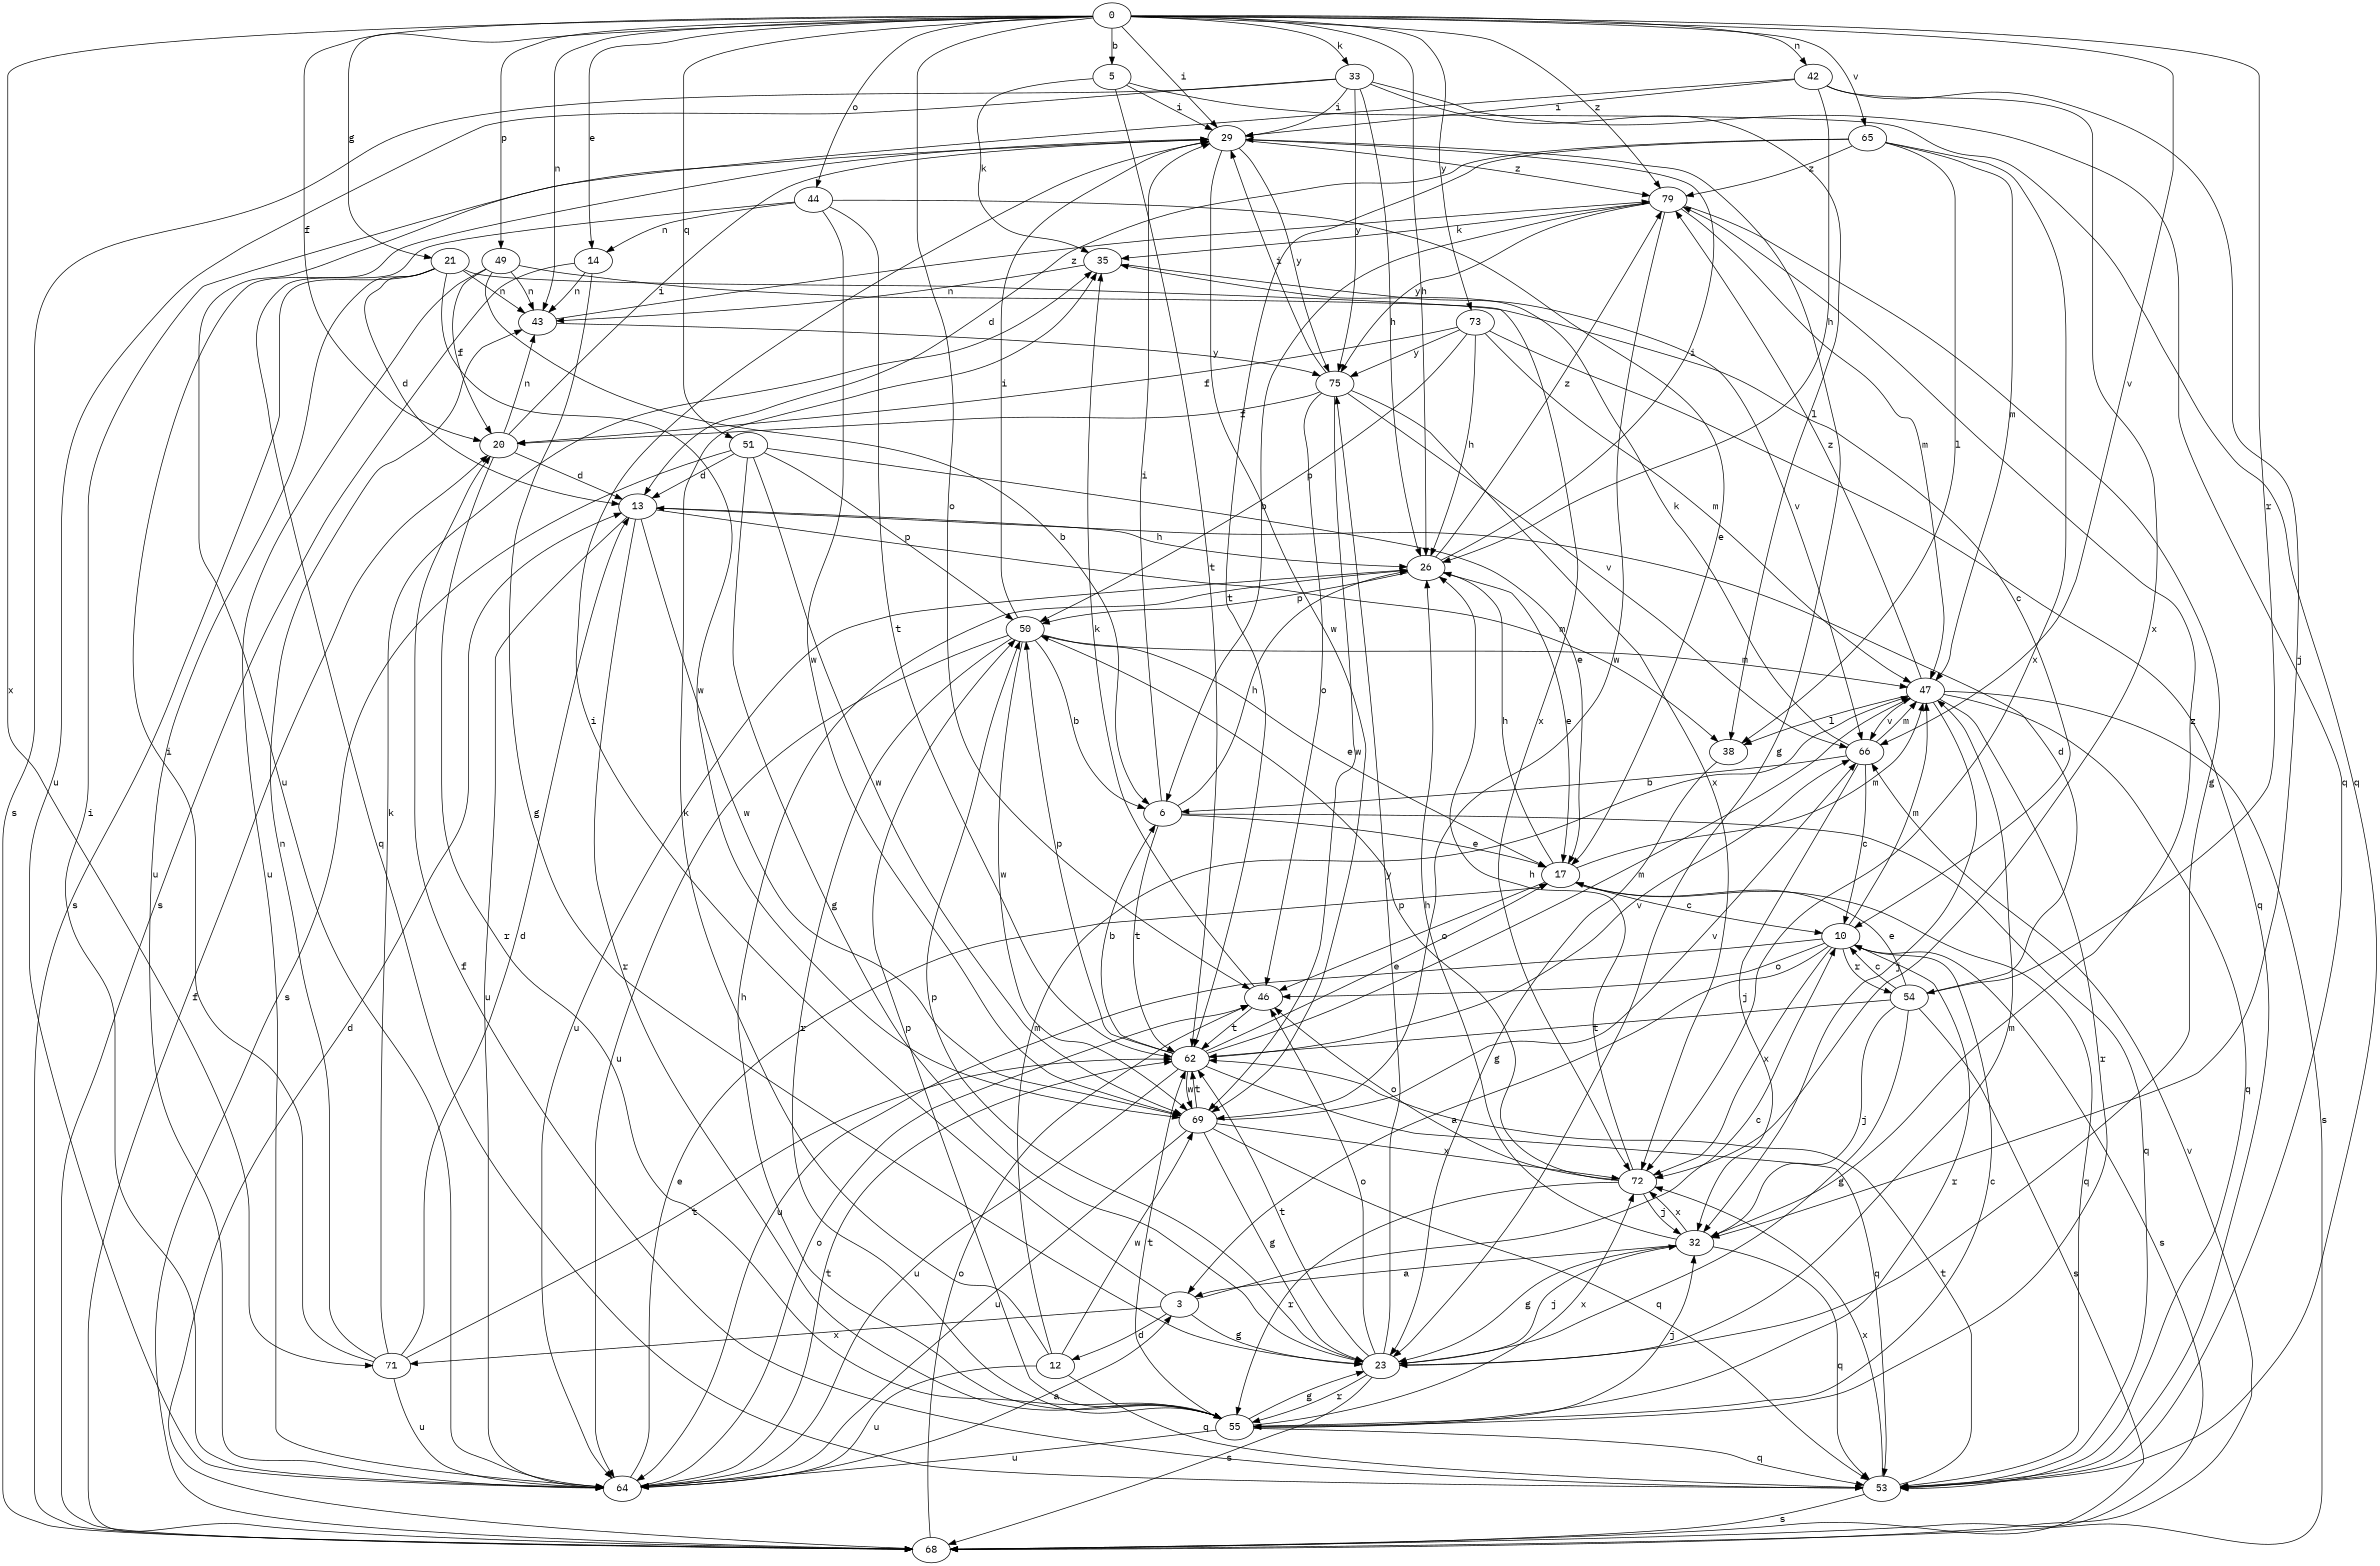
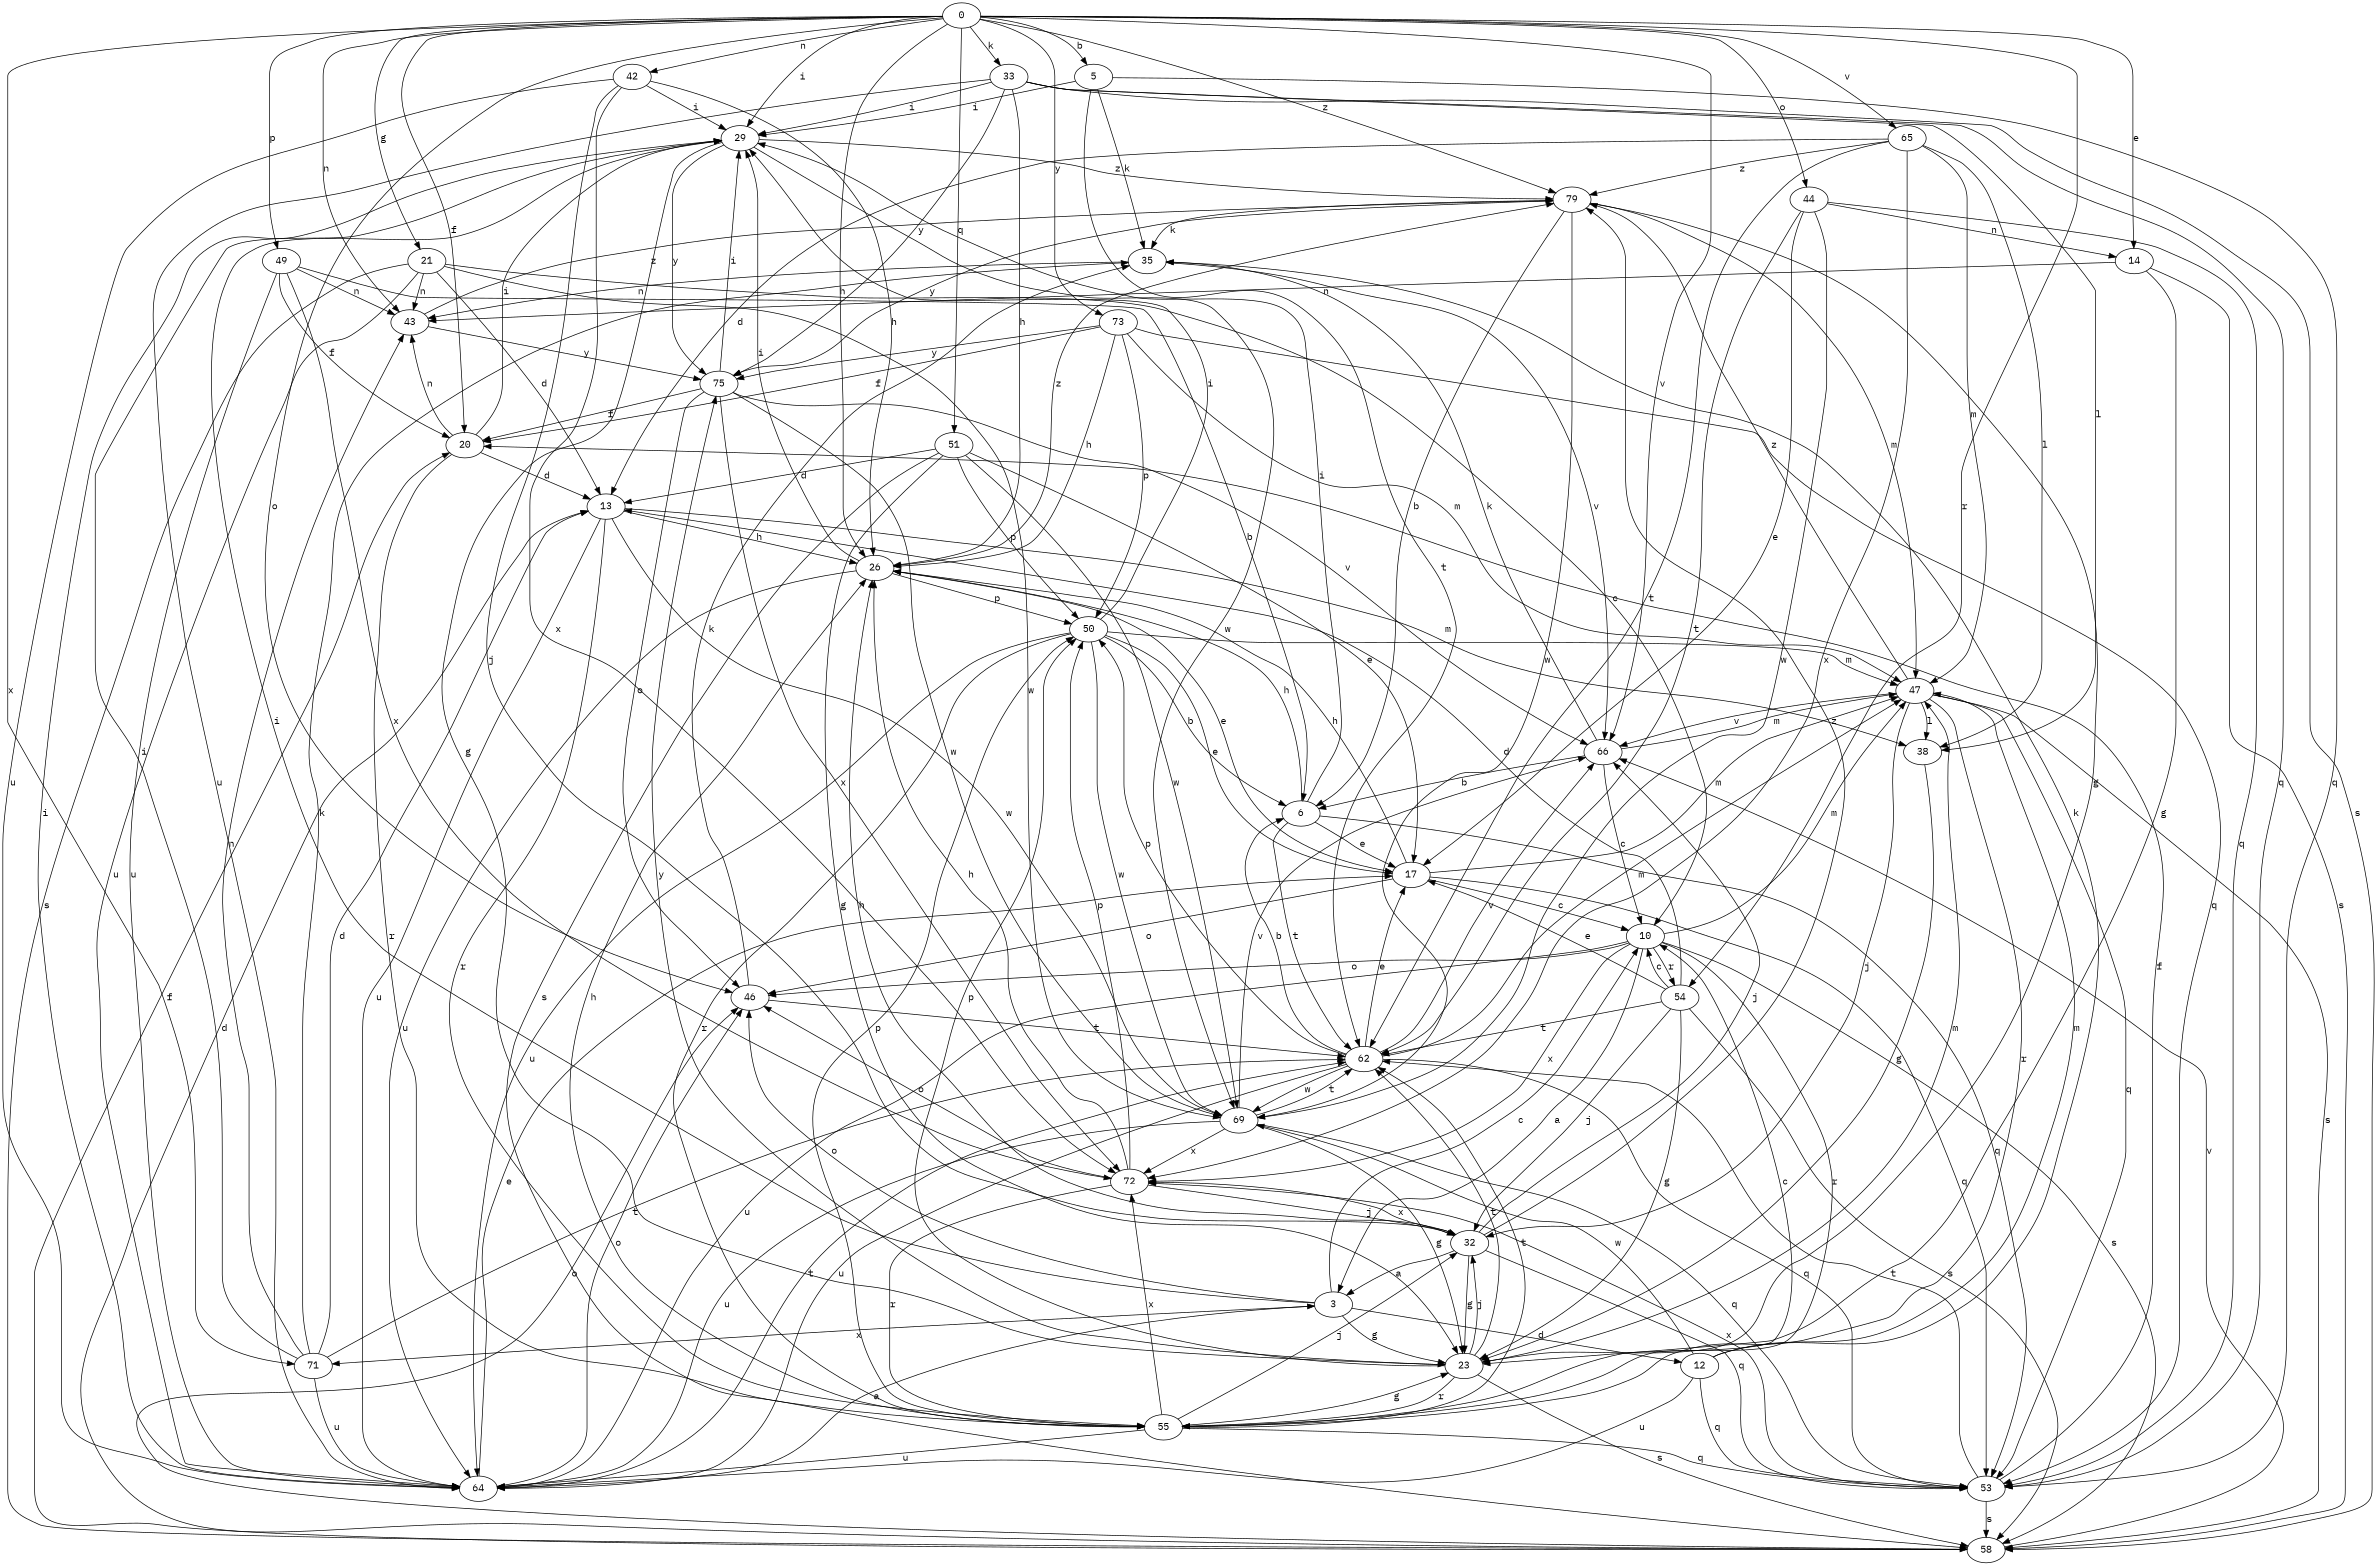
  strict digraph {
    fontname="IBM Plex Mono"
    node [fontname="IBM Plex Mono"]
    edge [fontname="IBM Plex Mono"]
    0
    5
    14
    20
    21
    26
    29
    33
    42
    43
    44
    46
    49
    51
    54
    65
    66
    71
    73
    79
    35
    53
    62
    23
-   58 [label=68]
+   58
    55
    13
    10
    64
    69
    17
    50
    75
    38
    72
    32
    6
    n38 [label=47]
    3
    12
    0 -> 5 [label=b]
    0 -> 14 [label=e]
    0 -> 20 [label=f]
    0 -> 21 [label=g]
    0 -> 26 [label=h]
    0 -> 29 [label=i]
    0 -> 33 [label=k]
    0 -> 42 [label=n]
    0 -> 43 [label=n]
    0 -> 44 [label=o]
    0 -> 46 [label=o]
    0 -> 49 [label=p]
    0 -> 51 [label=q]
    0 -> 54 [label=r]
    0 -> 65 [label=v]
    0 -> 66 [label=v]
    0 -> 71 [label=x]
    0 -> 73 [label=y]
    0 -> 79 [label=z]
    5 -> 29 [label=i]
    5 -> 35 [label=k]
    5 -> 53 [label=q]
    5 -> 62 [label=t]
    14 -> 43 [label=n]
    14 -> 23 [label=g]
    14 -> 58 [label=s]
    20 -> 29 [label=i]
    20 -> 43 [label=n]
    20 -> 55 [label=r]
    20 -> 13 [label=d]
    21 -> 43 [label=n]
    21 -> 58 [label=s]
    21 -> 13 [label=d]
    21 -> 10 [label=c]
    21 -> 64 [label=u]
    21 -> 69 [label=w]
    26 -> 29 [label=i]
    26 -> 79 [label=z]
    26 -> 64 [label=u]
    26 -> 17 [label=e]
    26 -> 50 [label=p]
    29 -> 79 [label=z]
    29 -> 23 [label=g]
    29 -> 69 [label=w]
    29 -> 75 [label=y]
    33 -> 26 [label=h]
    33 -> 29 [label=i]
    33 -> 53 [label=q]
    33 -> 58 [label=s]
    33 -> 64 [label=u]
    33 -> 75 [label=y]
    33 -> 38 [label=l]
    42 -> 26 [label=h]
    42 -> 29 [label=i]
    42 -> 64 [label=u]
    42 -> 72 [label=x]
    42 -> 32 [label=j]
    43 -> 79 [label=z]
    43 -> 75 [label=y]
    44 -> 14 [label=n]
    44 -> 53 [label=q]
    44 -> 62 [label=t]
    44 -> 69 [label=w]
    44 -> 17 [label=e]
    46 -> 35 [label=k]
    46 -> 62 [label=t]
    49 -> 20 [label=f]
    49 -> 43 [label=n]
    49 -> 64 [label=u]
    49 -> 72 [label=x]
    49 -> 6 [label=b]
    51 -> 23 [label=g]
    51 -> 58 [label=s]
    51 -> 13 [label=d]
    51 -> 69 [label=w]
    51 -> 17 [label=e]
    51 -> 50 [label=p]
    54 -> 62 [label=t]
    54 -> 23 [label=g]
    54 -> 58 [label=s]
    54 -> 13 [label=d]
    54 -> 10 [label=c]
    54 -> 17 [label=e]
    54 -> 32 [label=j]
    65 -> 79 [label=z]
    65 -> 62 [label=t]
    65 -> 13 [label=d]
    65 -> 38 [label=l]
    65 -> 72 [label=x]
    65 -> n38 [label=m]
    66 -> 35 [label=k]
    66 -> 10 [label=c]
-   66 -> 32 [label=j]
+   32 -> 66 [label=j]
    66 -> 6 [label=b]
    66 -> n38 [label=m]
    71 -> 29 [label=i]
    71 -> 43 [label=n]
    71 -> 35 [label=k]
    71 -> 62 [label=t]
    71 -> 13 [label=d]
    71 -> 64 [label=u]
    73 -> 20 [label=f]
    73 -> 26 [label=h]
    73 -> 53 [label=q]
    73 -> 50 [label=p]
    73 -> 75 [label=y]
    73 -> n38 [label=m]
    79 -> 35 [label=k]
    79 -> 23 [label=g]
    79 -> 69 [label=w]
    79 -> 75 [label=y]
    79 -> 6 [label=b]
    79 -> n38 [label=m]
    35 -> 43 [label=n]
    35 -> 66 [label=v]
    53 -> 20 [label=f]
    53 -> 62 [label=t]
    53 -> 58 [label=s]
    53 -> 72 [label=x]
    62 -> 66 [label=v]
    62 -> 53 [label=q]
    62 -> 64 [label=u]
    62 -> 69 [label=w]
    62 -> 17 [label=e]
    62 -> 50 [label=p]
    62 -> 6 [label=b]
    62 -> n38 [label=m]
-   23 -> 46 [label=o]
+   3 -> 46 [label=o]
    23 -> 62 [label=t]
    23 -> 58 [label=s]
    23 -> 55 [label=r]
    23 -> 50 [label=p]
    23 -> 75 [label=y]
    23 -> 32 [label=j]
    23 -> n38 [label=m]
    58 -> 20 [label=f]
    58 -> 46 [label=o]
    58 -> 66 [label=v]
    58 -> 13 [label=d]
    55 -> 26 [label=h]
    55 -> 53 [label=q]
    55 -> 62 [label=t]
    55 -> 23 [label=g]
    55 -> 10 [label=c]
    55 -> 64 [label=u]
    55 -> 50 [label=p]
    55 -> 72 [label=x]
    55 -> 32 [label=j]
    13 -> 26 [label=h]
    13 -> 55 [label=r]
    13 -> 64 [label=u]
    13 -> 69 [label=w]
    13 -> 38 [label=m]
    10 -> 46 [label=o]
    10 -> 54 [label=r]
    10 -> 58 [label=s]
    10 -> 55 [label=r]
    10 -> 64 [label=u]
    10 -> 72 [label=x]
    10 -> n38 [label=m]
    10 -> 3 [label=a]
    64 -> 29 [label=i]
    64 -> 46 [label=o]
    64 -> 62 [label=t]
    64 -> 17 [label=e]
    64 -> 3 [label=a]
    69 -> 66 [label=v]
    69 -> 53 [label=q]
    69 -> 62 [label=t]
    69 -> 23 [label=g]
    69 -> 64 [label=u]
    69 -> 72 [label=x]
    17 -> 26 [label=h]
    17 -> 46 [label=o]
    17 -> 53 [label=q]
    17 -> 10 [label=c]
    17 -> n38 [label=m]
    50 -> 29 [label=i]
    50 -> 55 [label=r]
    50 -> 64 [label=u]
    50 -> 69 [label=w]
    50 -> 17 [label=e]
    50 -> 6 [label=b]
    50 -> n38 [label=m]
    75 -> 20 [label=f]
    75 -> 29 [label=i]
    75 -> 46 [label=o]
    75 -> 66 [label=v]
    75 -> 69 [label=w]
    75 -> 72 [label=x]
    38 -> 23 [label=g]
    72 -> 26 [label=h]
    72 -> 46 [label=o]
    72 -> 55 [label=r]
    72 -> 50 [label=p]
    72 -> 32 [label=j]
    32 -> 26 [label=h]
    32 -> 79 [label=z]
    32 -> 53 [label=q]
    32 -> 23 [label=g]
    32 -> 72 [label=x]
    32 -> 3 [label=a]
    6 -> 26 [label=h]
    6 -> 29 [label=i]
    6 -> 53 [label=q]
    6 -> 62 [label=t]
    6 -> 17 [label=e]
    n38 -> 66 [label=v]
    n38 -> 79 [label=z]
    n38 -> 53 [label=q]
    n38 -> 58 [label=s]
    n38 -> 55 [label=r]
    n38 -> 38 [label=l]
    n38 -> 32 [label=j]
    3 -> 29 [label=i]
    3 -> 71 [label=x]
    3 -> 23 [label=g]
    3 -> 10 [label=c]
    3 -> 12 [label=d]
    12 -> 35 [label=k]
    12 -> 53 [label=q]
    12 -> 64 [label=u]
    12 -> 69 [label=w]
    12 -> n38 [label=m]
  }
